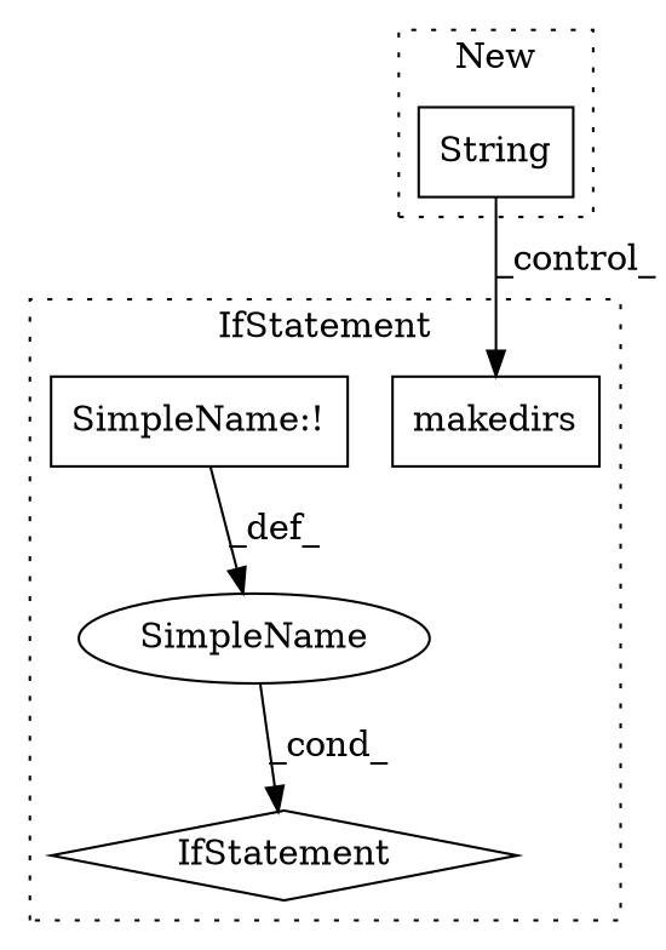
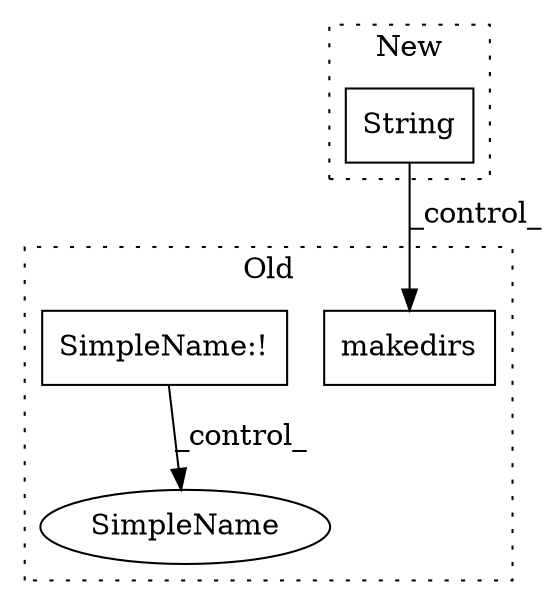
  digraph {
    node [a=32 shape=box]
    n1 [l="9,1" label=makedirs s="3030,3047"]
-   n2 [a=25 l="4,2" label=IfStatement s="2989,3017" shape=diamond]
    n3 [a=38 l=1 label="SimpleName:!" s=2993]
    n4 [a=42 label=SimpleName shape=ellipse]
    n5 [l="7,1" label=String s="2311,2331"]
    subgraph cluster_1 {
-     label=IfStatement
+     label=Old
      style=dotted
      n1
-     n2
      n3
      n4
    }
    subgraph cluster_2 {
      label=New
      style=dotted
      n5
    }
-   n3 -> n4 [label=_def_]
-   n4 -> n2 [label=_cond_]
+   n3 -> n4 [label=_control_]
    n5 -> n1 [label=_control_]
  }
